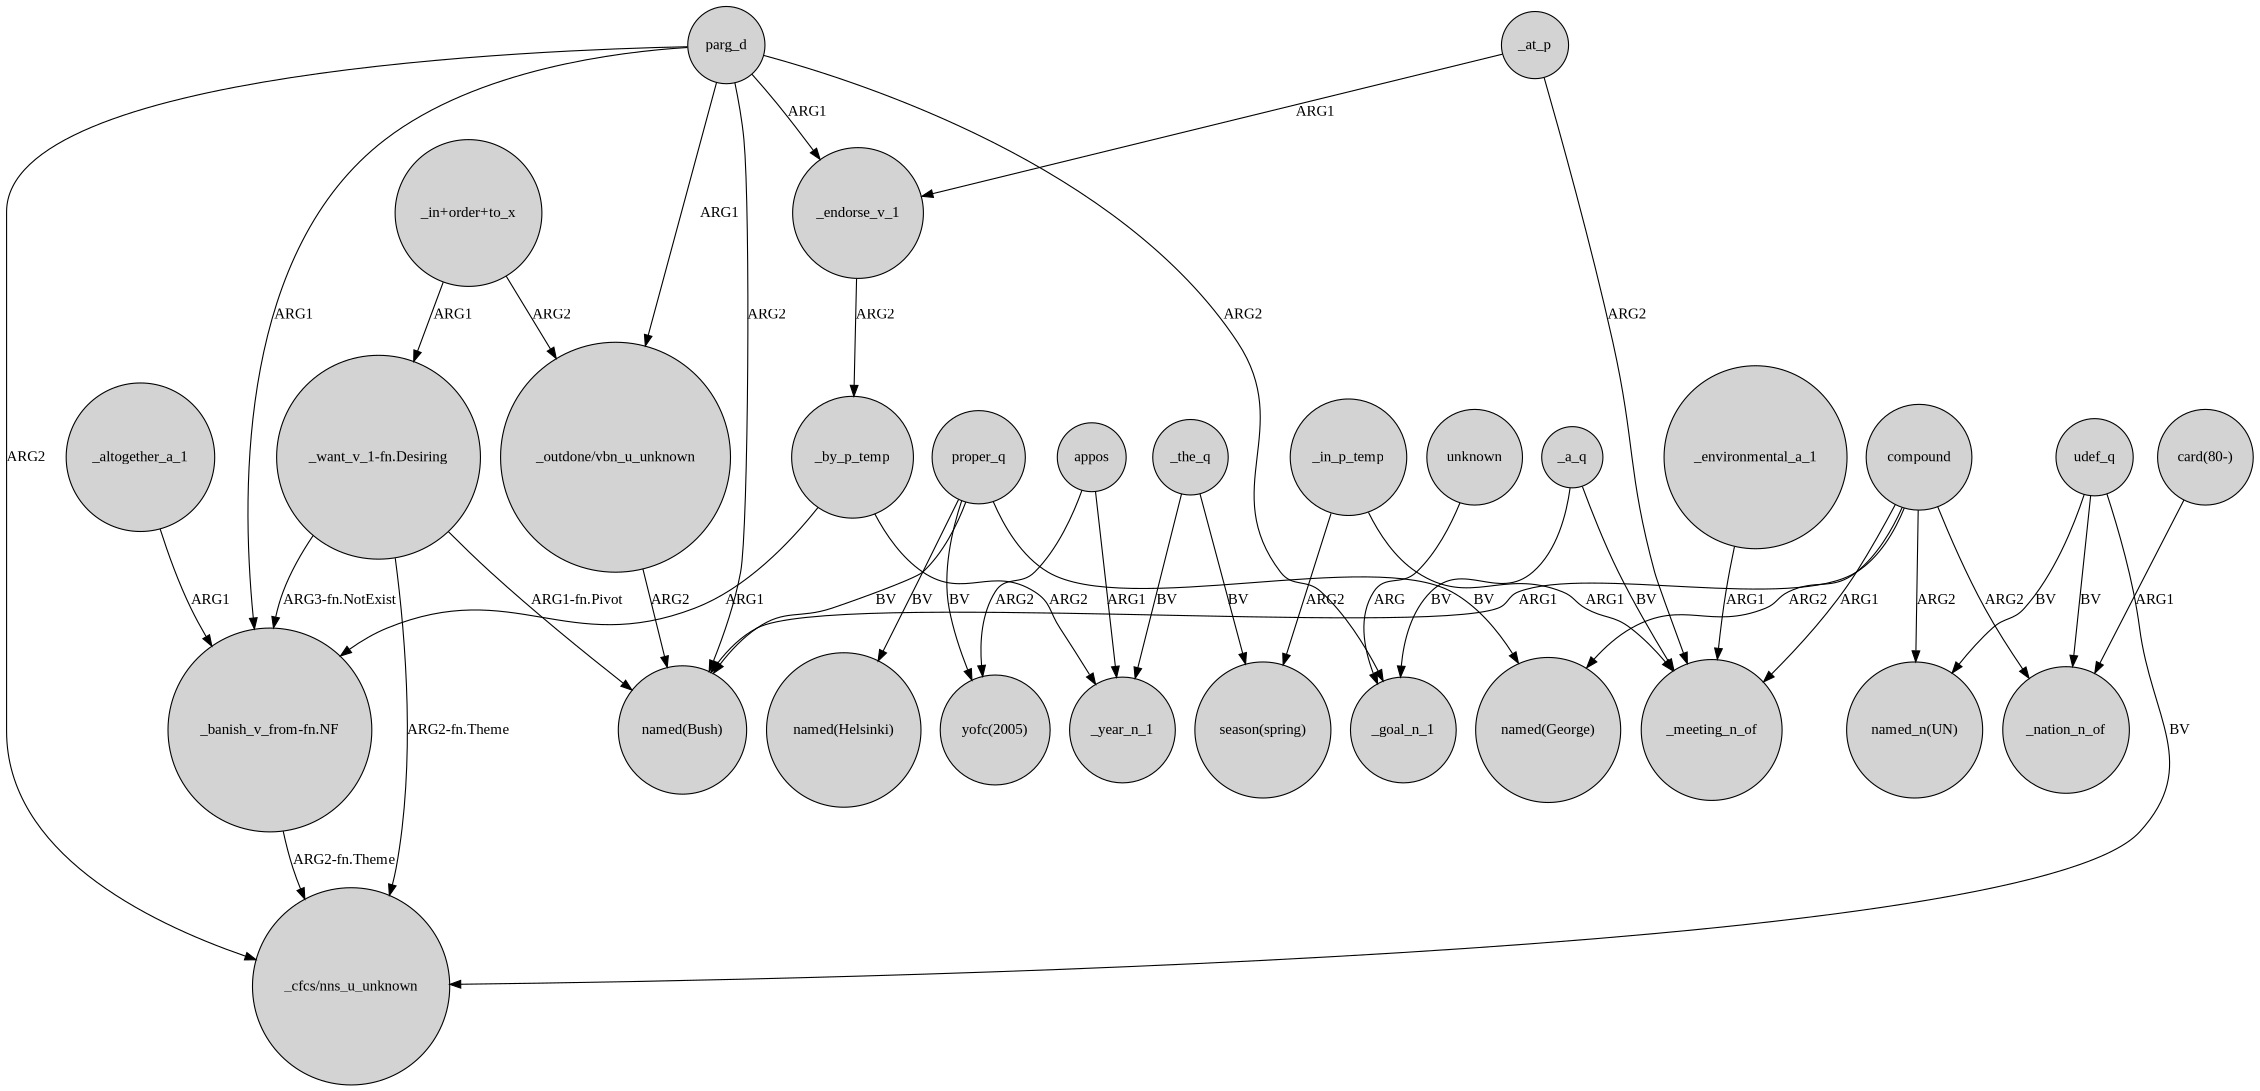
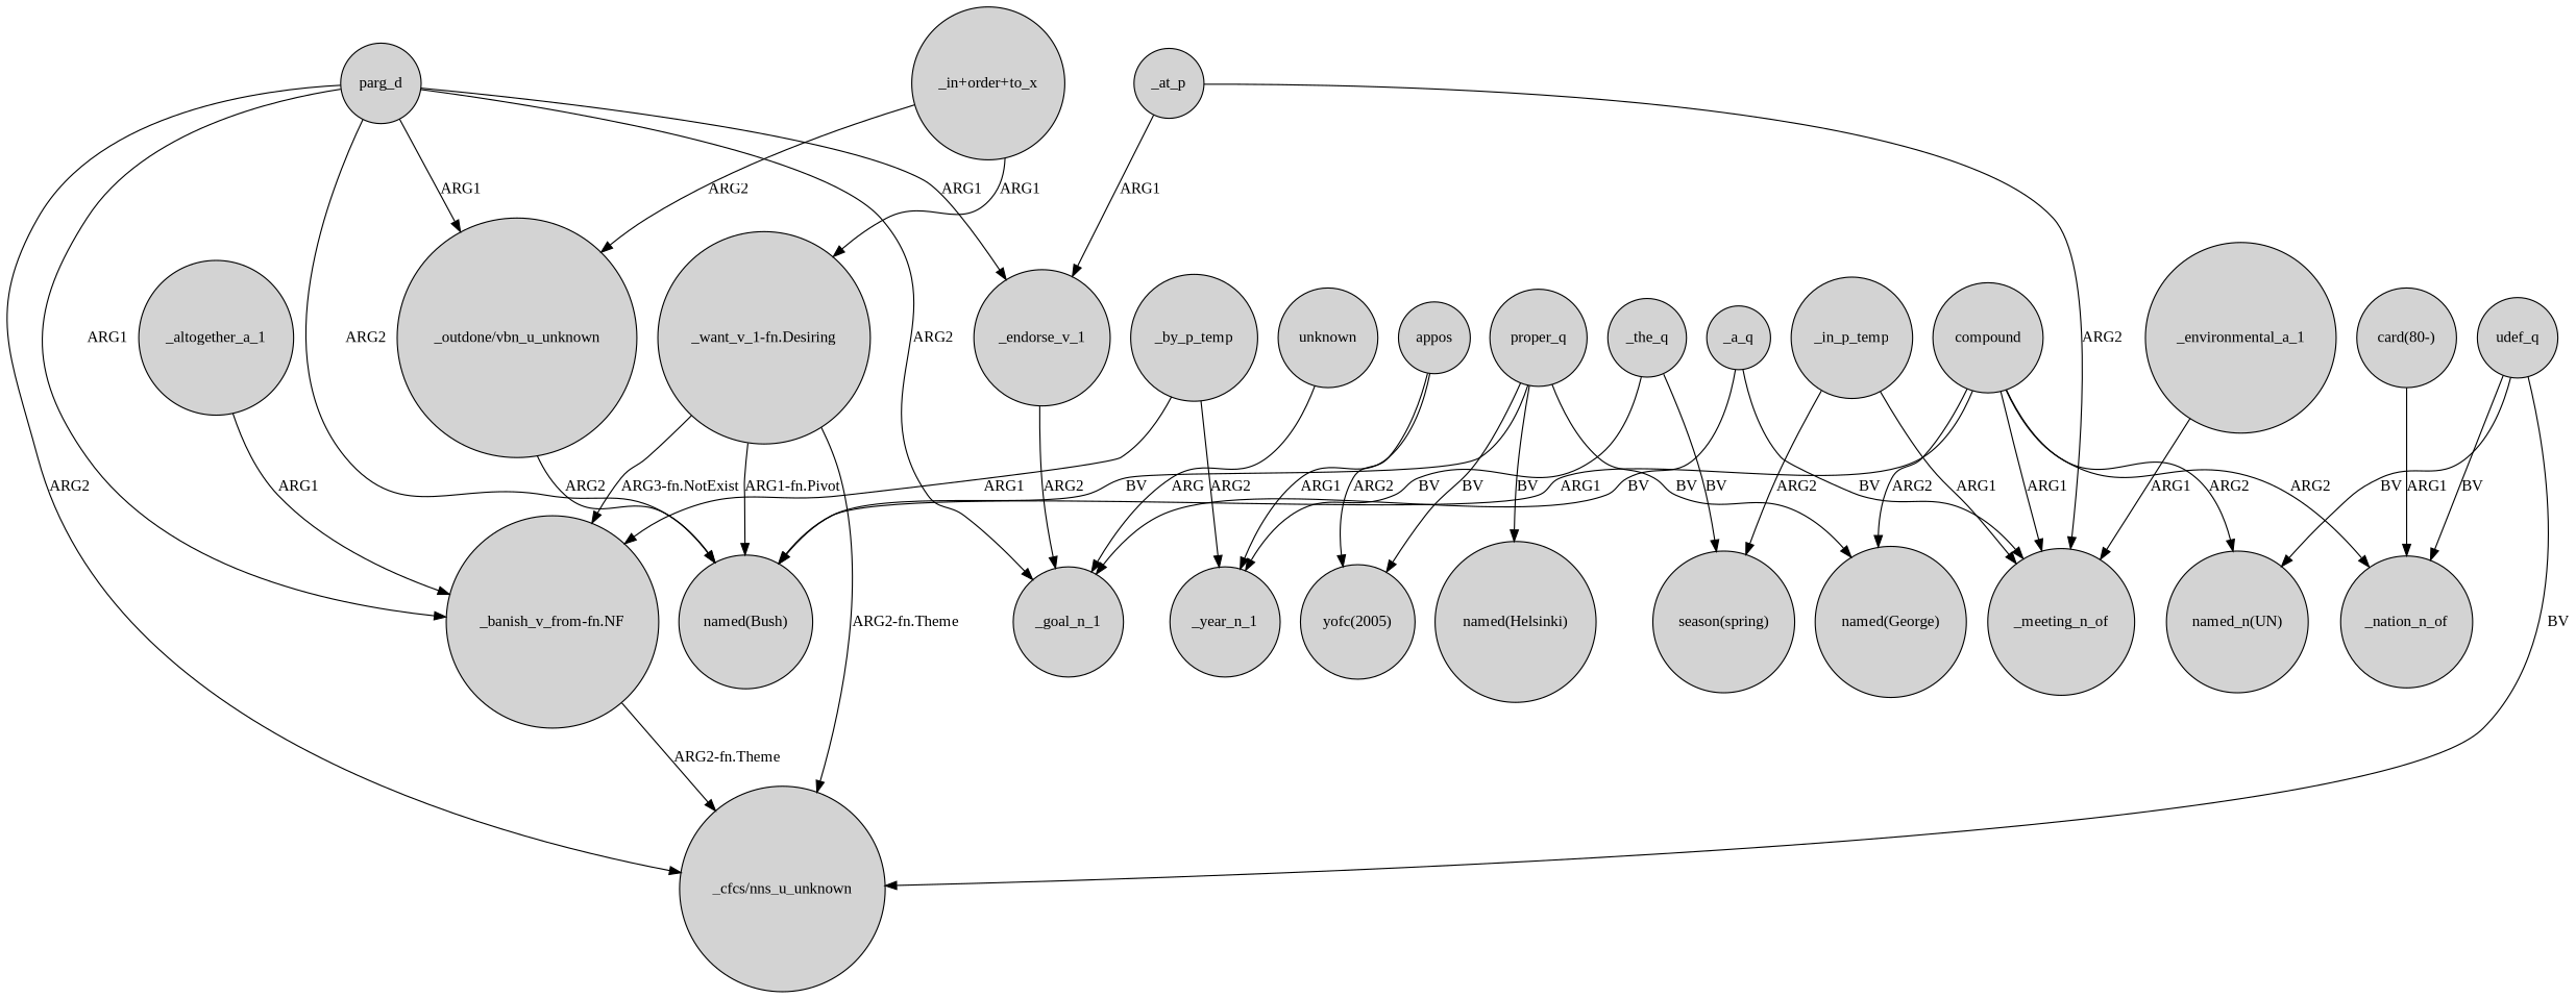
  digraph {
    fontname="Liberation Serif"
    node [fontname="Liberation Serif" shape=circle style=filled]
    edge [fontname="Liberation Serif"]
    _by_p_temp
    "_banish_v_from-fn.NF"
    _year_n_1
    "_cfcs/nns_u_unknown"
    parg_d
    "_outdone/vbn_u_unknown"
    _goal_n_1
    "named(Bush)"
    _endorse_v_1
    appos
    n11 [label="yofc(2005)"]
    "_want_v_1-fn.Desiring"
    compound
    _meeting_n_of
    "named(George)"
    _nation_n_of
    "named_n(UN)"
    "_in+order+to_x"
    _in_p_temp
    "season(spring)"
    _a_q
    proper_q
    "named(Helsinki)"
    udef_q
    _at_p
    _altogether_a_1
    "card(80-)"
    _the_q
    unknown
    _environmental_a_1
    _by_p_temp -> "_banish_v_from-fn.NF" [label=ARG1]
    _by_p_temp -> _year_n_1 [label=ARG2]
    "_banish_v_from-fn.NF" -> "_cfcs/nns_u_unknown" [label="ARG2-fn.Theme"]
    parg_d -> "_banish_v_from-fn.NF" [label=ARG1]
    parg_d -> "_cfcs/nns_u_unknown" [label=ARG2]
    parg_d -> "_outdone/vbn_u_unknown" [label=ARG1]
    parg_d -> _goal_n_1 [label=ARG2]
    parg_d -> "named(Bush)" [label=ARG2]
    parg_d -> _endorse_v_1 [label=ARG1]
    "_outdone/vbn_u_unknown" -> "named(Bush)" [label=ARG2]
-   _endorse_v_1 -> _by_p_temp [label=ARG2]
+   _endorse_v_1 -> _goal_n_1 [label=ARG2]
    appos -> _year_n_1 [label=ARG1]
    appos -> n11 [label=ARG2]
    "_want_v_1-fn.Desiring" -> "_banish_v_from-fn.NF" [label="ARG3-fn.NotExist"]
    "_want_v_1-fn.Desiring" -> "_cfcs/nns_u_unknown" [label="ARG2-fn.Theme"]
    "_want_v_1-fn.Desiring" -> "named(Bush)" [label="ARG1-fn.Pivot"]
    compound -> "named(Bush)" [label=ARG1]
    compound -> _meeting_n_of [label=ARG1]
    compound -> "named(George)" [label=ARG2]
    compound -> _nation_n_of [label=ARG2]
    compound -> "named_n(UN)" [label=ARG2]
    "_in+order+to_x" -> "_outdone/vbn_u_unknown" [label=ARG2]
    "_in+order+to_x" -> "_want_v_1-fn.Desiring" [label=ARG1]
    _in_p_temp -> _meeting_n_of [label=ARG1]
    _in_p_temp -> "season(spring)" [label=ARG2]
    _a_q -> _goal_n_1 [label=BV]
    _a_q -> _meeting_n_of [label=BV]
    proper_q -> "named(Bush)" [label=BV]
    proper_q -> n11 [label=BV]
    proper_q -> "named(George)" [label=BV]
    proper_q -> "named(Helsinki)" [label=BV]
    udef_q -> "_cfcs/nns_u_unknown" [label=BV]
    udef_q -> _nation_n_of [label=BV]
    udef_q -> "named_n(UN)" [label=BV]
    _at_p -> _endorse_v_1 [label=ARG1]
    _at_p -> _meeting_n_of [label=ARG2]
    _altogether_a_1 -> "_banish_v_from-fn.NF" [label=ARG1]
    "card(80-)" -> _nation_n_of [label=ARG1]
    _the_q -> _year_n_1 [label=BV]
    _the_q -> "season(spring)" [label=BV]
    unknown -> _goal_n_1 [label=ARG]
    _environmental_a_1 -> _meeting_n_of [label=ARG1]
  }
